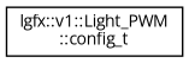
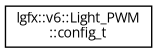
  digraph {
    rankdir=LR
    fontname="Open Sans"
-   n1 [color=black fillcolor=white fontname="Open Sans" fontsize=10 height=0.2 label="lgfx::v1::Light_PWM\l::config_t" shape=record style=filled width=0.4]
+   n1 [color=black fillcolor=white fontname="Open Sans" fontsize=10 height=0.2 label="lgfx::v6::Light_PWM\l::config_t" shape=record style=filled width=0.4]
  }
